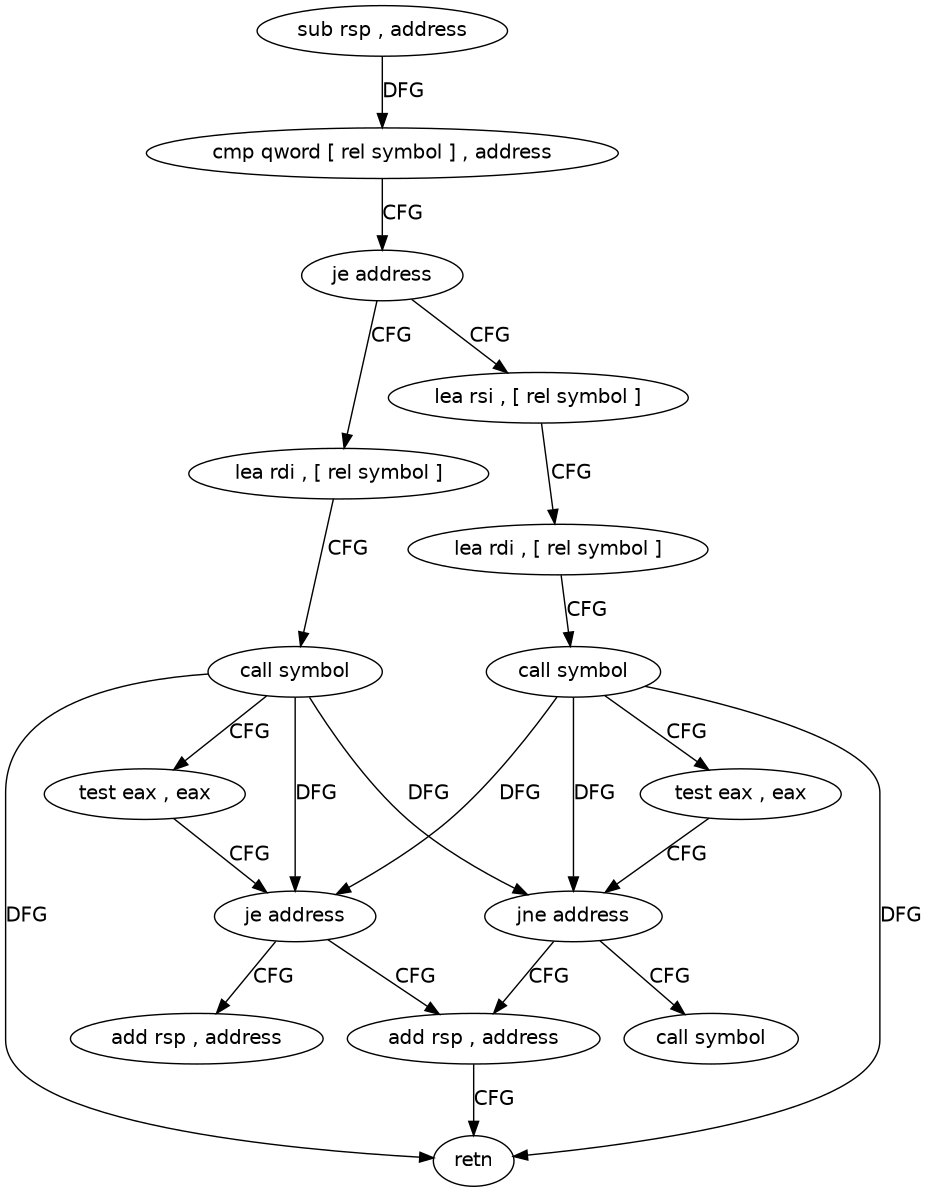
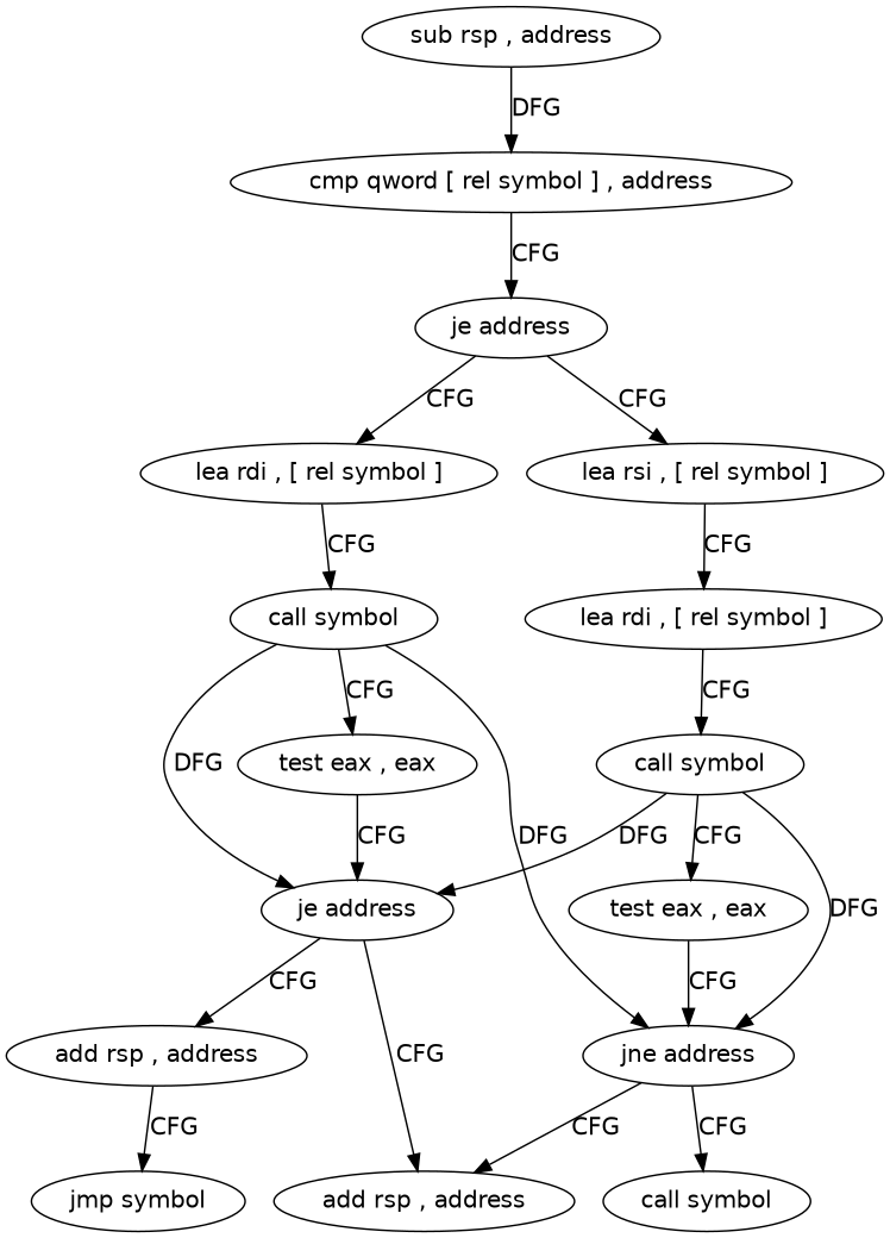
  digraph {
    fontname="DejaVu Sans"
    node [fontname="DejaVu Sans"]
    edge [fontname="DejaVu Sans"]
    n1 [label="sub rsp , address"]
    n2 [label="cmp qword [ rel symbol ] , address"]
    n3 [label="je address"]
    n4 [label="lea rdi , [ rel symbol ]"]
    n5 [label="lea rsi , [ rel symbol ]"]
    n6 [label="call symbol"]
    n7 [label="lea rdi , [ rel symbol ]"]
    n8 [label="test eax , eax"]
    n9 [label="je address"]
    n10 [label="jne address"]
-   n11 [label=retn]
    n12 [label="call symbol"]
    n13 [label="add rsp , address"]
    n14 [label="add rsp , address"]
    n15 [label="call symbol"]
+   n16 [label="jmp symbol"]
    n17 [label="test eax , eax"]
    n1 -> n2 [label=DFG]
    n2 -> n3 [label=CFG]
    n3 -> n4 [label=CFG]
    n3 -> n5 [label=CFG]
    n4 -> n6 [label=CFG]
    n5 -> n7 [label=CFG]
    n6 -> n8 [label=CFG]
    n6 -> n9 [label=DFG]
    n6 -> n10 [label=DFG]
-   n6 -> n11 [label=DFG]
    n7 -> n12 [label=CFG]
    n8 -> n9 [label=CFG]
    n9 -> n13 [label=CFG]
    n9 -> n14 [label=CFG]
    n10 -> n13 [label=CFG]
    n10 -> n15 [label=CFG]
    n12 -> n9 [label=DFG]
    n12 -> n10 [label=DFG]
-   n12 -> n11 [label=DFG]
    n12 -> n17 [label=CFG]
-   n13 -> n11 [label=CFG]
+   n14 -> n16 [label=CFG]
    n17 -> n10 [label=CFG]
  }
